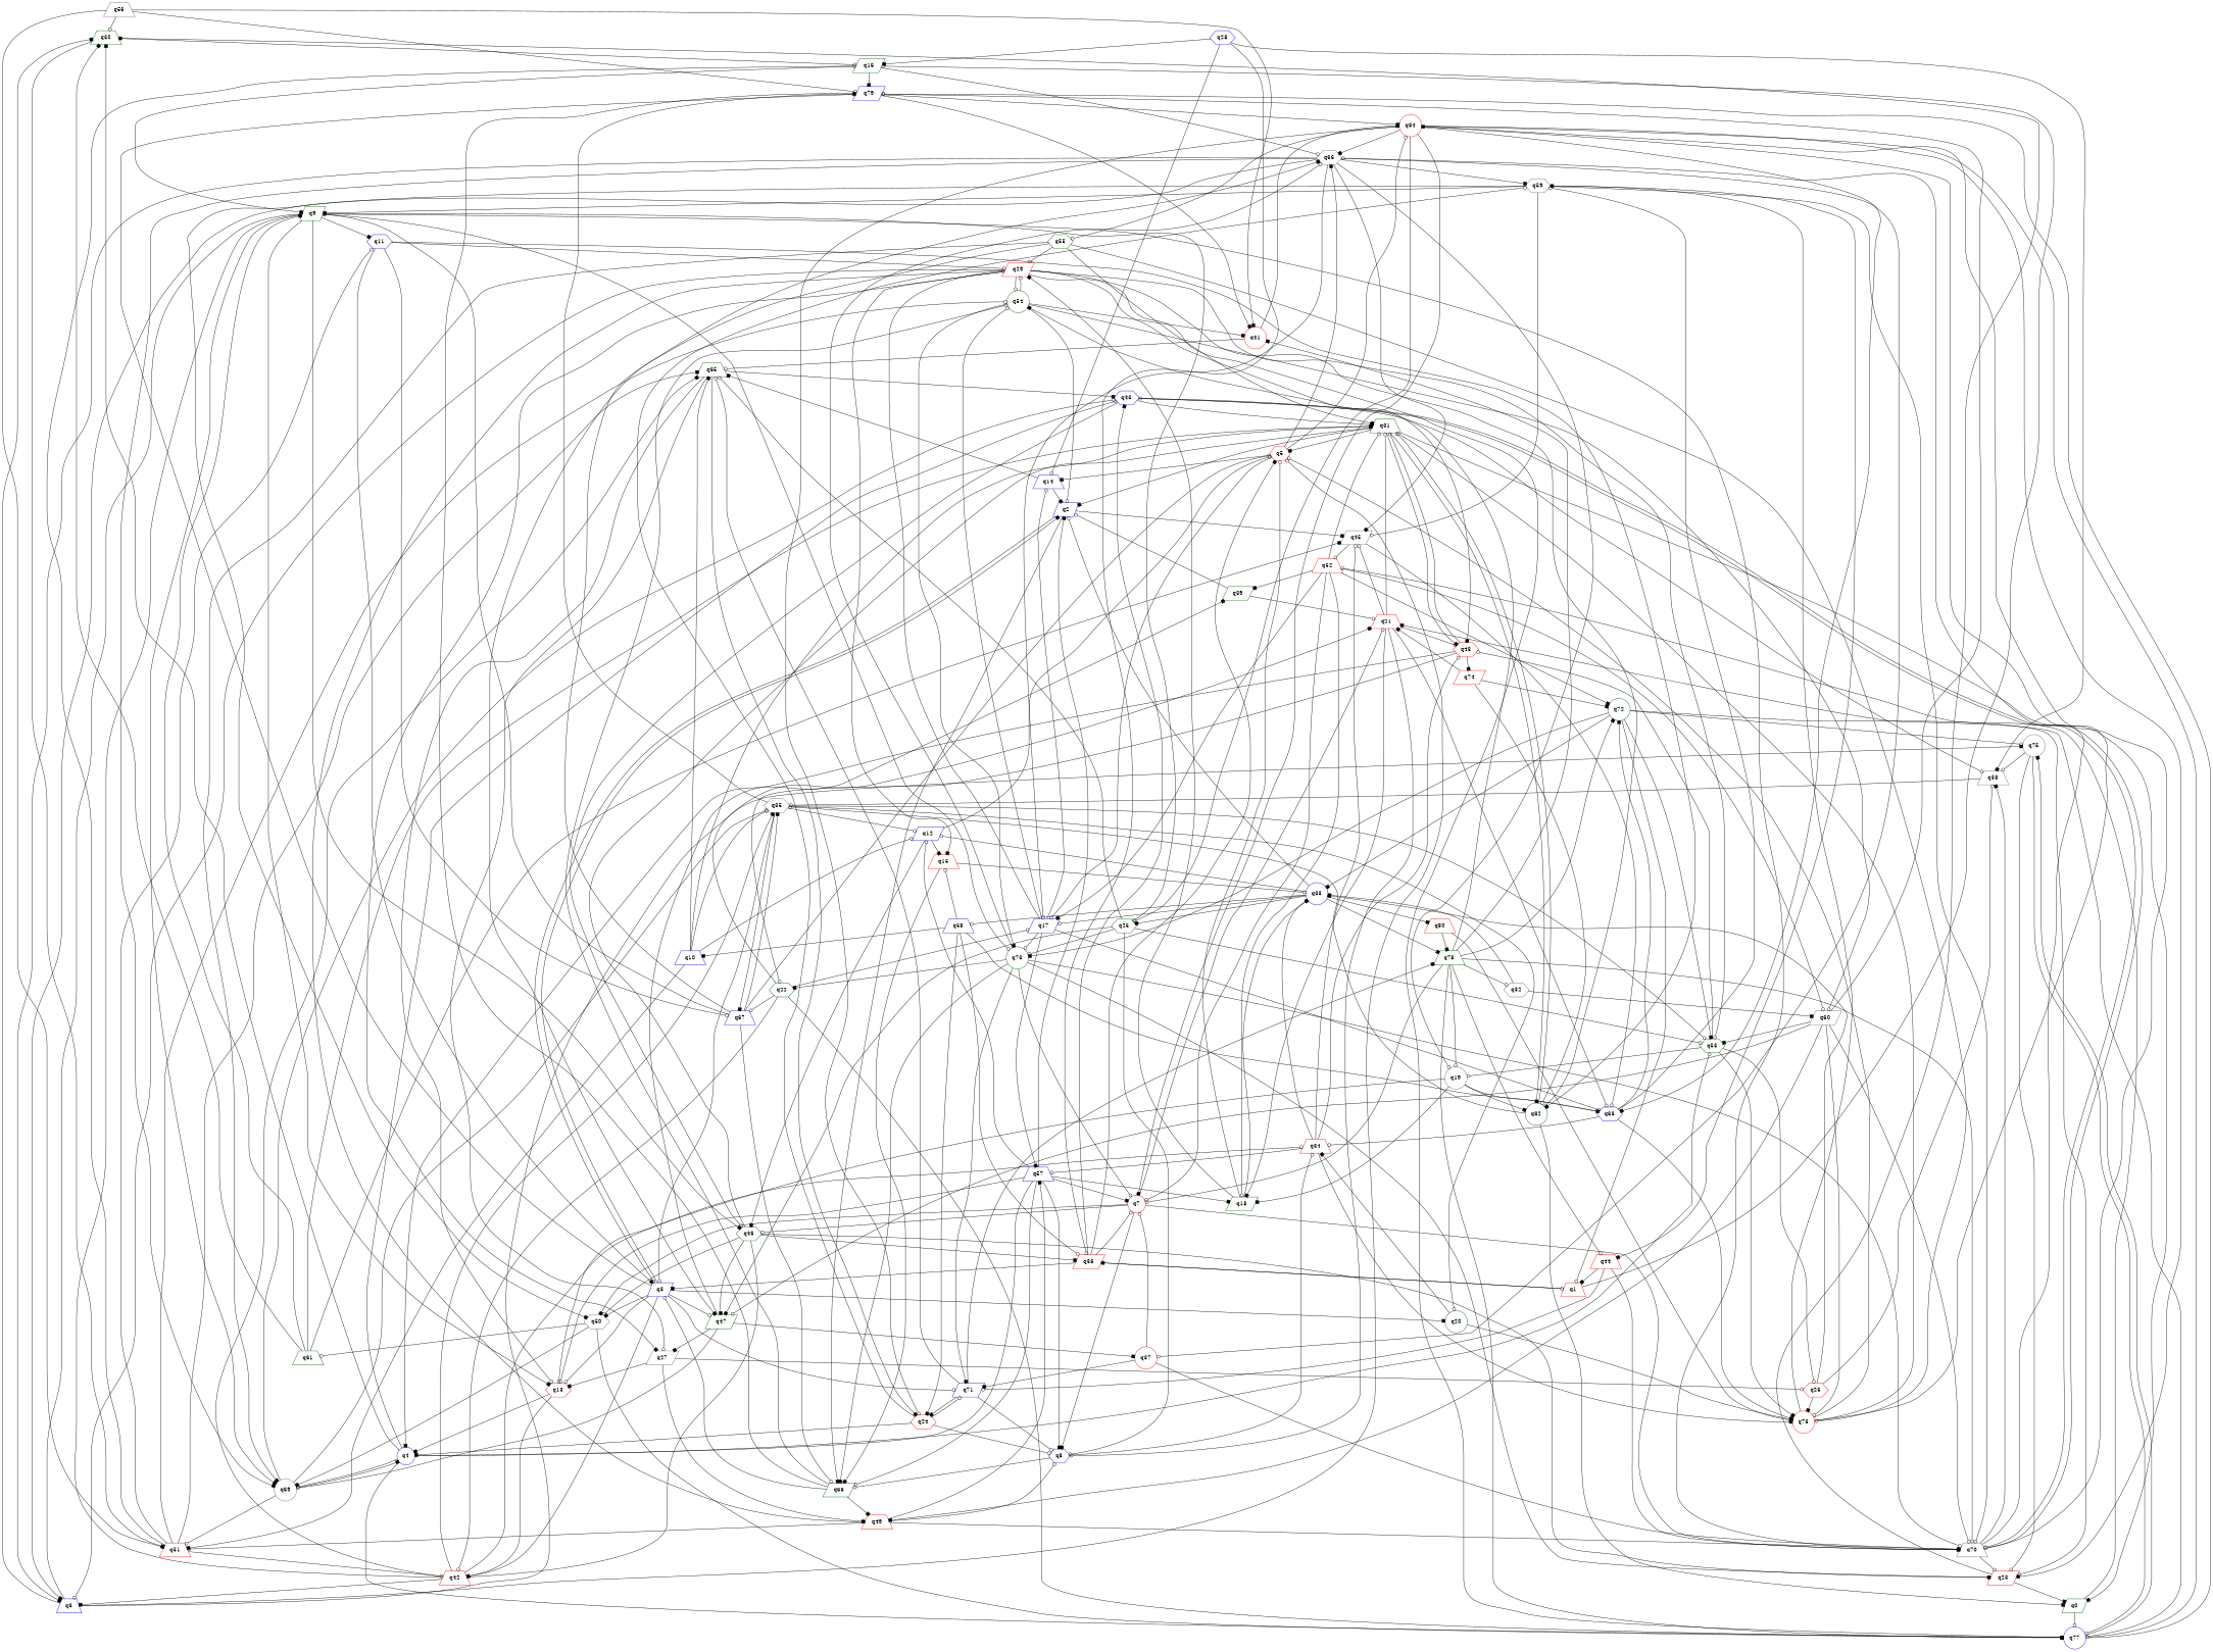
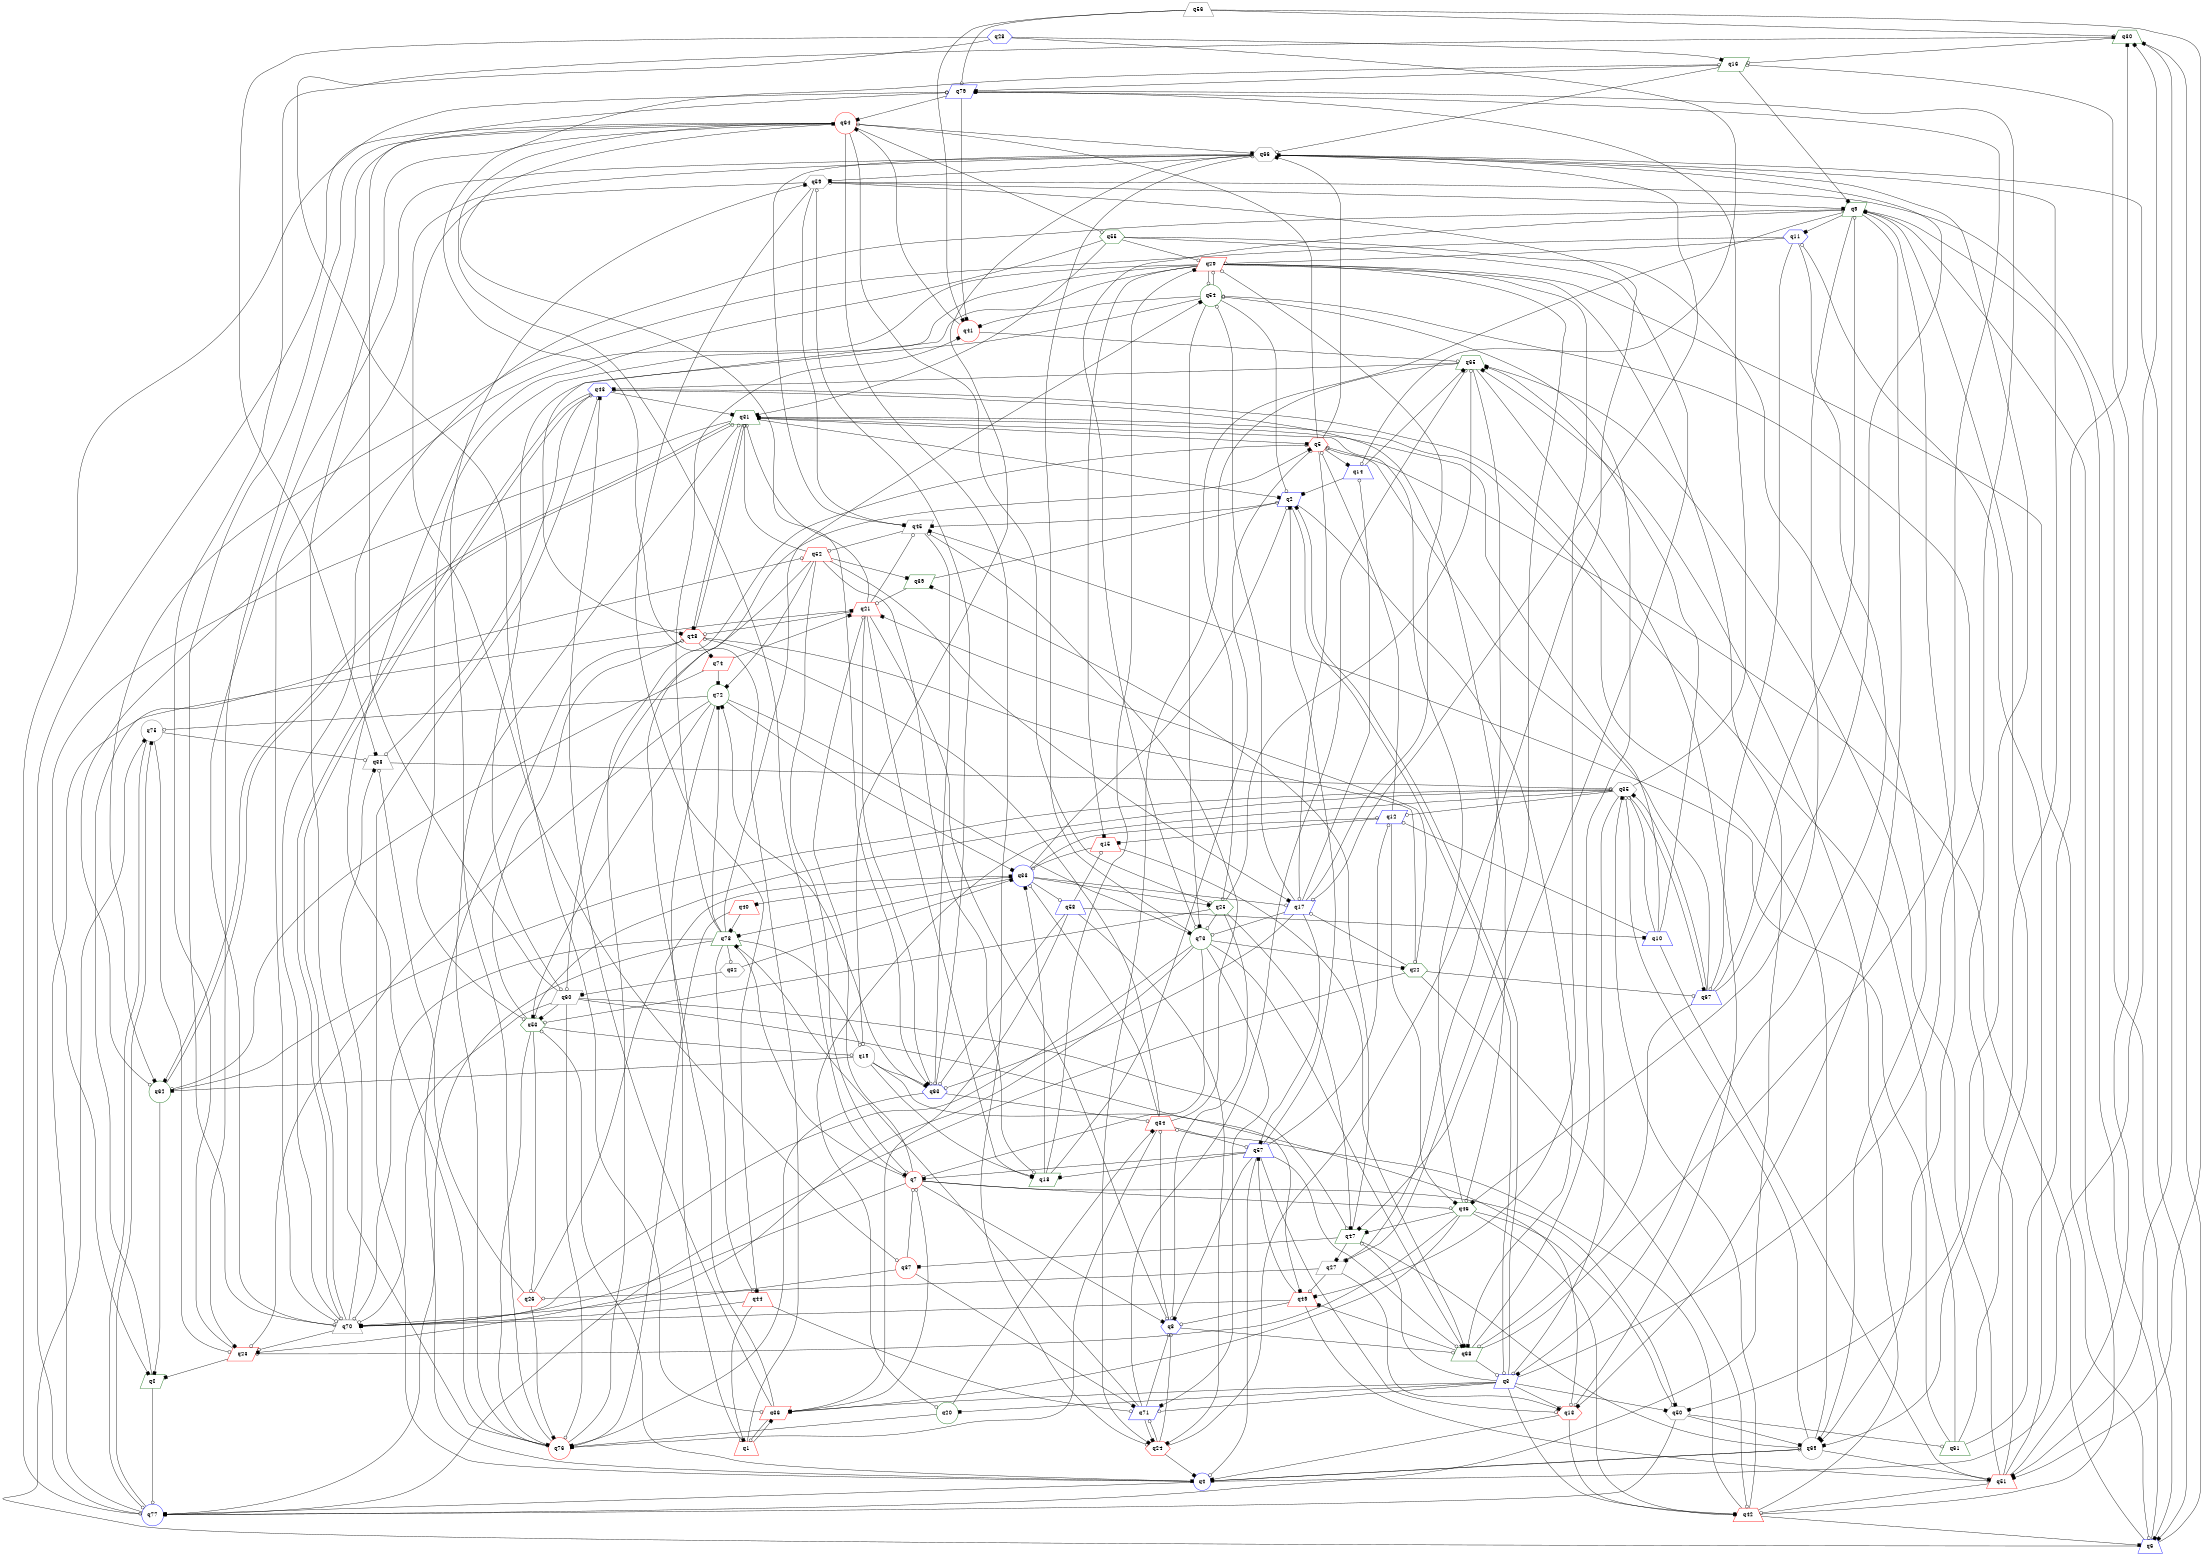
  digraph {
    node [color=red shape=trapezium]
    edge [arrowhead=odot]
    q30 [color=darkgreen initial=1]
    q16 [color=darkgreen shape=parallelogram]
    q51
    q79 [color=blue shape=parallelogram]
    q66 [color=gray40 shape=hexagon]
    q9 [color=darkgreen shape=parallelogram]
    q42
    q54 [color=darkgreen shape=circle]
    q65 [color=darkgreen]
    q11 [color=blue shape=hexagon]
-   q40 [final=1 label=q80]
+   q40 [final=1]
    q76 [shape=circle]
    q78 [color=darkgreen]
    q31 [color=darkgreen]
    q5 [shape=hexagon]
    q64 [shape=circle]
    q59 [color=gray40 shape=hexagon]
    q77 [color=blue shape=circle]
    q7 [shape=circle]
    q72 [color=darkgreen shape=circle]
    q41 [shape=circle]
    q70 [color=gray40]
    q19 [color=gray40 shape=circle]
    q44
    q32 [color=gray40 shape=hexagon]
    q0 [color=darkgreen shape=parallelogram]
    q52
    q17 [color=blue shape=parallelogram]
    q18 [color=darkgreen shape=parallelogram]
    q60 [color=gray40 shape=parallelogram]
    q39 [color=darkgreen shape=parallelogram]
    q75 [color=gray40 shape=circle]
    q21
    q63 [color=blue shape=hexagon]
    q14 [color=blue]
    q73 [color=darkgreen shape=circle]
    q29 [shape=parallelogram]
    q57 [color=blue]
    q50 [color=gray40 shape=hexagon]
    q8 [color=blue shape=hexagon]
    q46 [color=darkgreen shape=hexagon]
    q2 [color=blue shape=parallelogram]
    q48 [shape=hexagon]
    q62 [color=darkgreen shape=circle]
    q33 [color=blue shape=circle]
    q47 [color=darkgreen shape=parallelogram]
    q49
    q53 [color=darkgreen shape=hexagon]
    q1
    q23 [shape=parallelogram]
    q38 [color=gray40]
    q45 [color=gray40 shape=parallelogram]
    q36 [shape=parallelogram]
    q43 [color=blue shape=hexagon]
    q6 [color=blue]
    q69 [color=gray40 shape=circle]
    q37 [shape=circle]
    q13 [shape=hexagon]
    q25 [color=darkgreen shape=hexagon]
    q3 [color=blue shape=parallelogram]
    q68 [color=darkgreen shape=parallelogram]
    q20 [color=darkgreen shape=circle]
    q71 [color=blue shape=parallelogram]
    q4 [color=blue shape=circle]
    q34
    q35 [color=gray40 shape=hexagon]
    q27 [color=gray40 shape=parallelogram]
    q61 [color=darkgreen]
    q24 [shape=hexagon]
    q67 [color=blue]
    q12 [color=blue shape=parallelogram]
    q26 [shape=hexagon]
    q55 [color=darkgreen shape=hexagon]
    q22 [color=darkgreen shape=hexagon]
    q74 [shape=parallelogram]
    q15
    q58 [color=blue]
    q10 [color=blue]
    q28 [color=blue shape=hexagon]
    q56 [color=gray40]
    q30 -> q16
    q30 -> q51 [arrowhead=box]
    q16 -> q79 [arrowhead=box]
    q16 -> q66
    q16 -> q9 [arrowhead=box]
    q51 -> q16
    q51 -> q42
    q51 -> q54
    q51 -> q65 [arrowhead=box]
    q51 -> q11
    q79 -> q64 [arrowhead=box]
    q79 -> q41 [arrowhead=box]
    q66 -> q59 [arrowhead=box]
    q66 -> q19
    q66 -> q17
    q66 -> q50 [arrowhead=box]
    q66 -> q45 [arrowhead=box]
    q66 -> q6 [arrowhead=box]
    q66 -> q69 [arrowhead=box]
    q66 -> q37
    q9 -> q11 [arrowhead=box]
    q9 -> q73
    q9 -> q46 [arrowhead=box]
    q9 -> q69 [arrowhead=box]
    q9 -> q13 [arrowhead=box]
    q9 -> q25
    q42 -> q9
    q42 -> q65 [arrowhead=box]
    q42 -> q6 [arrowhead=box]
    q42 -> q34
    q42 -> q35 [arrowhead=box]
    q54 -> q41 [arrowhead=box]
    q54 -> q60
    q54 -> q73 [arrowhead=box]
    q54 -> q29
    q54 -> q2
    q65 -> q43 [arrowhead=box]
    q65 -> q13
    q65 -> q27
    q65 -> q24 [arrowhead=box]
    q11 -> q29
    q11 -> q62 [arrowhead=box]
    q11 -> q3 [arrowhead=box]
    q11 -> q67
    q40 -> q76 [arrowhead=box]
    q40 -> q78 [arrowhead=box]
    q76 -> q31
    q76 -> q5
    q76 -> q64 [arrowhead=box]
    q76 -> q59 [arrowhead=box]
    q78 -> q54 [arrowhead=box]
    q78 -> q77 [arrowhead=box]
    q78 -> q7
    q78 -> q72 [arrowhead=box]
    q78 -> q41 [arrowhead=box]
    q78 -> q70
    q78 -> q19
    q78 -> q44
    q78 -> q32
    q31 -> q5 [arrowhead=box]
    q31 -> q0 [arrowhead=box]
    q31 -> q2 [arrowhead=box]
    q31 -> q48 [arrowhead=box]
    q31 -> q62 [arrowhead=box]
    q5 -> q66 [arrowhead=box]
    q5 -> q64
    q5 -> q17
    q5 -> q14 [arrowhead=box]
    q64 -> q66 [arrowhead=box]
    q64 -> q77
    q64 -> q7 [arrowhead=box]
    q64 -> q70
    q64 -> q63 [arrowhead=box]
    q64 -> q23 [arrowhead=box]
    q64 -> q25
    q64 -> q24
    q64 -> q55
    q59 -> q9 [arrowhead=box]
    q59 -> q70
    q59 -> q44 [arrowhead=box]
    q59 -> q45
    q59 -> q6 [arrowhead=box]
    q77 -> q79
    q77 -> q75 [arrowhead=box]
    q77 -> q21 [arrowhead=box]
    q7 -> q70 [arrowhead=box]
    q7 -> q21
    q7 -> q50 [arrowhead=box]
    q7 -> q8 [arrowhead=box]
    q7 -> q46
    q72 -> q75
    q72 -> q73 [arrowhead=box]
    q72 -> q33 [arrowhead=box]
    q72 -> q53 [arrowhead=box]
    q72 -> q1
    q72 -> q23
    q41 -> q65
    q41 -> q64 [arrowhead=box]
    q70 -> q66
    q70 -> q9
    q70 -> q23
    q70 -> q38 [arrowhead=box]
    q70 -> q43
    q19 -> q18 [arrowhead=box]
    q19 -> q63 [arrowhead=box]
    q19 -> q62 [arrowhead=box]
    q19 -> q13
    q44 -> q70 [arrowhead=box]
    q44 -> q1 [arrowhead=box]
    q44 -> q71
    q32 -> q60 [arrowhead=box]
    q32 -> q33 [arrowhead=box]
    q0 -> q77
    q0 -> q52
    q52 -> q31
    q52 -> q7
    q52 -> q72 [arrowhead=box]
    q52 -> q17 [arrowhead=box]
    q52 -> q18
    q52 -> q60
    q52 -> q39 [arrowhead=box]
    q17 -> q54
    q17 -> q63
    q17 -> q14
    q17 -> q73
    q17 -> q29
    q17 -> q57 [arrowhead=box]
    q18 -> q5
    q18 -> q29 [arrowhead=box]
    q18 -> q33 [arrowhead=box]
    q60 -> q79
    q60 -> q76
    q60 -> q70
    q60 -> q47
    q60 -> q49 [arrowhead=box]
    q60 -> q53 [arrowhead=box]
    q39 -> q21
    q39 -> q2
    q75 -> q77
    q75 -> q23
    q75 -> q38
    q21 -> q31
    q21 -> q18 [arrowhead=box]
    q21 -> q63
    q21 -> q8
    q21 -> q48
    q21 -> q45
    q63 -> q76 [arrowhead=box]
    q63 -> q59
    q63 -> q72 [arrowhead=box]
    q63 -> q34
    q14 -> q65 [arrowhead=box]
    q14 -> q2 [arrowhead=box]
    q73 -> q66
    q73 -> q7
    q73 -> q70
    q73 -> q23 [arrowhead=box]
    q73 -> q68 [arrowhead=box]
    q73 -> q71 [arrowhead=box]
    q73 -> q22 [arrowhead=box]
    q29 -> q54
    q29 -> q77 [arrowhead=box]
    q29 -> q48 [arrowhead=box]
    q29 -> q62
    q29 -> q49 [arrowhead=box]
    q29 -> q53
    q29 -> q6
    q29 -> q27 [arrowhead=box]
    q29 -> q15 [arrowhead=box]
    q57 -> q7 [arrowhead=box]
    q57 -> q18 [arrowhead=box]
    q57 -> q8 [arrowhead=box]
    q57 -> q2 [arrowhead=box]
    q57 -> q13
    q57 -> q68
    q57 -> q4
    q57 -> q12
    q50 -> q77
    q50 -> q69 [arrowhead=box]
    q50 -> q61
    q8 -> q68
    q8 -> q34
    q46 -> q42
    q46 -> q31
    q46 -> q50
    q46 -> q47 [arrowhead=box]
    q46 -> q23
    q46 -> q36 [arrowhead=box]
    q2 -> q45 [arrowhead=box]
    q2 -> q3
    q2 -> q68 [arrowhead=box]
    q48 -> q31
    q48 -> q4 [arrowhead=box]
    q48 -> q22
    q48 -> q74 [arrowhead=box]
    q62 -> q31
    q62 -> q0 [arrowhead=box]
    q62 -> q35
    q33 -> q40 [arrowhead=box]
    q33 -> q78 [arrowhead=box]
    q33 -> q17
    q33 -> q2
    q33 -> q25 [arrowhead=box]
    q33 -> q12
    q33 -> q58
    q47 -> q39 [arrowhead=box]
    q47 -> q69
    q47 -> q37 [arrowhead=box]
    q47 -> q27 [arrowhead=box]
    q49 -> q51
    q49 -> q70
    q49 -> q57 [arrowhead=box]
    q49 -> q8
    q53 -> q76 [arrowhead=box]
    q53 -> q19
    q53 -> q48
    q53 -> q26
    q1 -> q16
    q1 -> q36 [arrowhead=box]
    q23 -> q30 [arrowhead=box]
    q23 -> q0 [arrowhead=box]
    q38 -> q35
    q45 -> q52
    q45 -> q63
    q36 -> q5 [arrowhead=box]
    q36 -> q7
    q36 -> q1
    q36 -> q43 [arrowhead=box]
    q43 -> q31 [arrowhead=box]
    q43 -> q70
    q43 -> q46
    q43 -> q38
    q6 -> q30 [arrowhead=box]
    q6 -> q9
    q6 -> q5
    q6 -> q75 [arrowhead=box]
    q69 -> q51
    q69 -> q43
    q69 -> q4 [arrowhead=box]
    q69 -> q35
    q37 -> q7
    q37 -> q70 [arrowhead=box]
    q37 -> q71 [arrowhead=box]
    q13 -> q42 [arrowhead=box]
    q13 -> q4 [arrowhead=box]
    q25 -> q65
    q25 -> q73
    q25 -> q8
    q25 -> q47 [arrowhead=box]
    q25 -> q53
    q3 -> q79
    q3 -> q42
    q3 -> q50 [arrowhead=box]
    q3 -> q2 [arrowhead=box]
    q3 -> q47
-   q36 -> q3 [arrowhead=box]
+   q3 -> q36 [arrowhead=box]
    q3 -> q13
    q3 -> q20 [arrowhead=box]
    q3 -> q71
    q68 -> q79 [arrowhead=box]
    q68 -> q54
    q68 -> q49 [arrowhead=box]
    q68 -> q3
    q20 -> q76 [arrowhead=box]
    q20 -> q34 [arrowhead=box]
    q71 -> q65
    q71 -> q78 [arrowhead=box]
    q71 -> q8
    q71 -> q24 [arrowhead=box]
    q4 -> q30 [arrowhead=box]
    q4 -> q77 [arrowhead=box]
    q4 -> q53
    q4 -> q43
    q4 -> q69
    q34 -> q76 [arrowhead=box]
    q34 -> q57
    q34 -> q48
    q34 -> q33
    q34 -> q45
    q35 -> q79
    q35 -> q53
    q35 -> q3
    q35 -> q20
    q35 -> q67 [arrowhead=box]
    q35 -> q12
    q27 -> q49
    q27 -> q13 [arrowhead=box]
    q27 -> q26
    q61 -> q30 [arrowhead=box]
    q61 -> q9 [arrowhead=box]
    q61 -> q31 [arrowhead=box]
    q61 -> q45 [arrowhead=box]
    q24 -> q59
    q24 -> q8
    q24 -> q71
    q24 -> q4 [arrowhead=box]
    q67 -> q66 [arrowhead=box]
    q67 -> q9
    q67 -> q5
    q67 -> q68
    q67 -> q35 [arrowhead=box]
    q12 -> q5
    q12 -> q46 [arrowhead=box]
    q12 -> q15 [arrowhead=box]
    q26 -> q76 [arrowhead=box]
    q26 -> q33 [arrowhead=box]
    q26 -> q38
    q55 -> q76
    q55 -> q31 [arrowhead=box]
    q55 -> q29
    q55 -> q47 [arrowhead=box]
    q55 -> q69 [arrowhead=box]
    q22 -> q42
    q22 -> q77 [arrowhead=box]
    q22 -> q17
    q22 -> q21 [arrowhead=box]
    q22 -> q67
    q74 -> q72 [arrowhead=box]
    q74 -> q21 [arrowhead=box]
    q74 -> q62
    q15 -> q33
    q15 -> q68 [arrowhead=box]
    q58 -> q63
    q58 -> q36
    q58 -> q24 [arrowhead=box]
    q58 -> q15
    q58 -> q10 [arrowhead=box]
    q10 -> q51 [arrowhead=box]
    q10 -> q65 [arrowhead=box]
    q10 -> q31 [arrowhead=box]
    q10 -> q35
    q10 -> q12
    q28 -> q16 [arrowhead=box]
    q28 -> q14
    q28 -> q38 [arrowhead=box]
    q28 -> q36
    q56 -> q30
    q56 -> q51 [arrowhead=box]
    q56 -> q79
    q56 -> q41 [arrowhead=box]
  }
